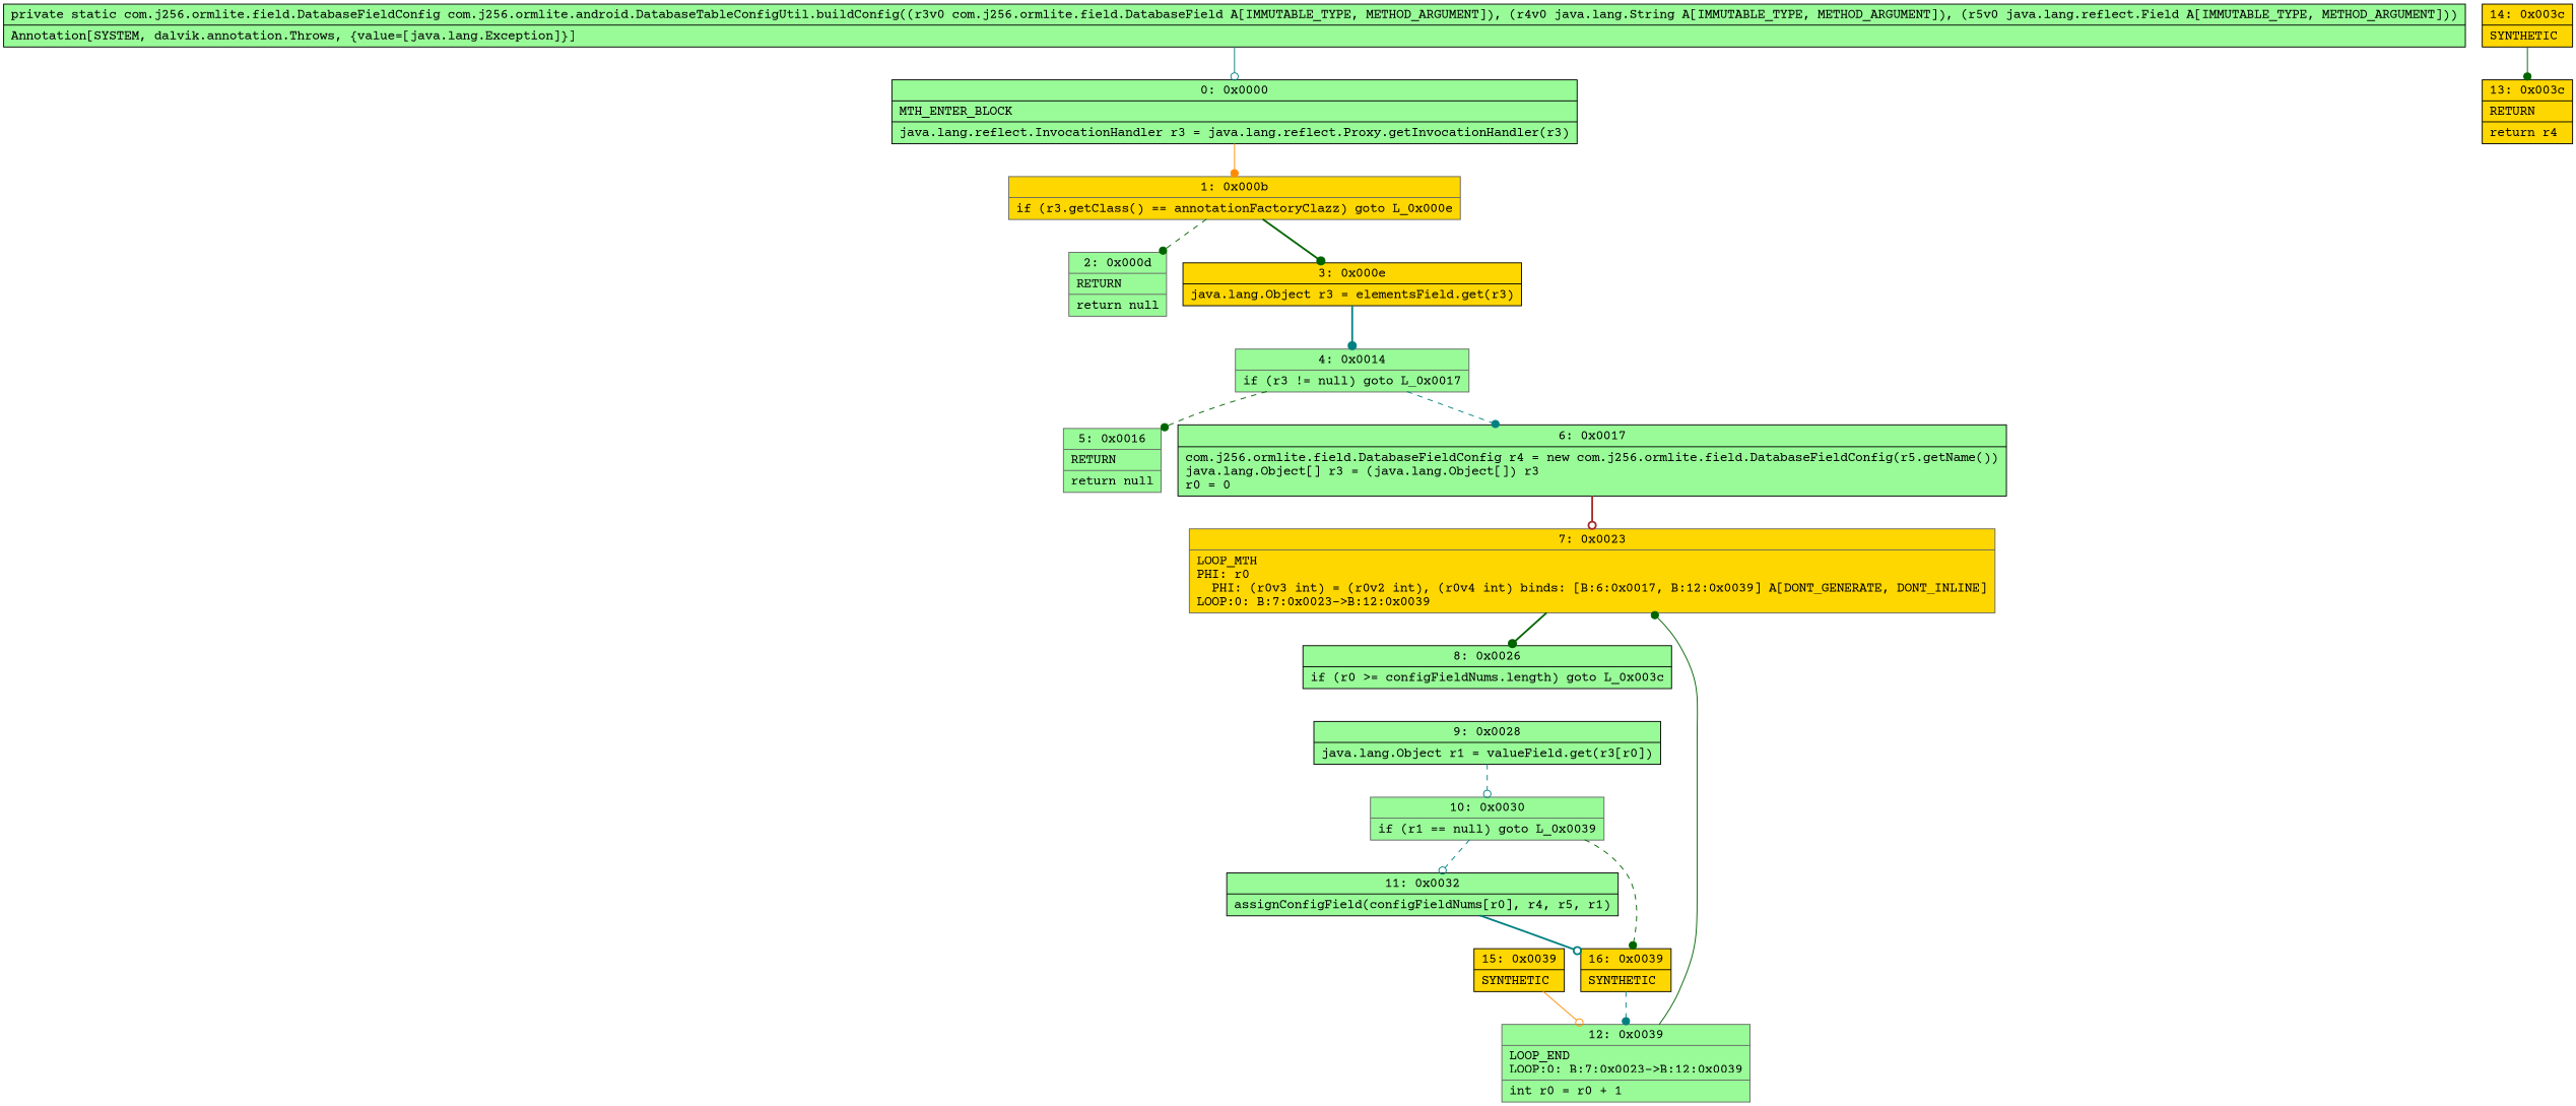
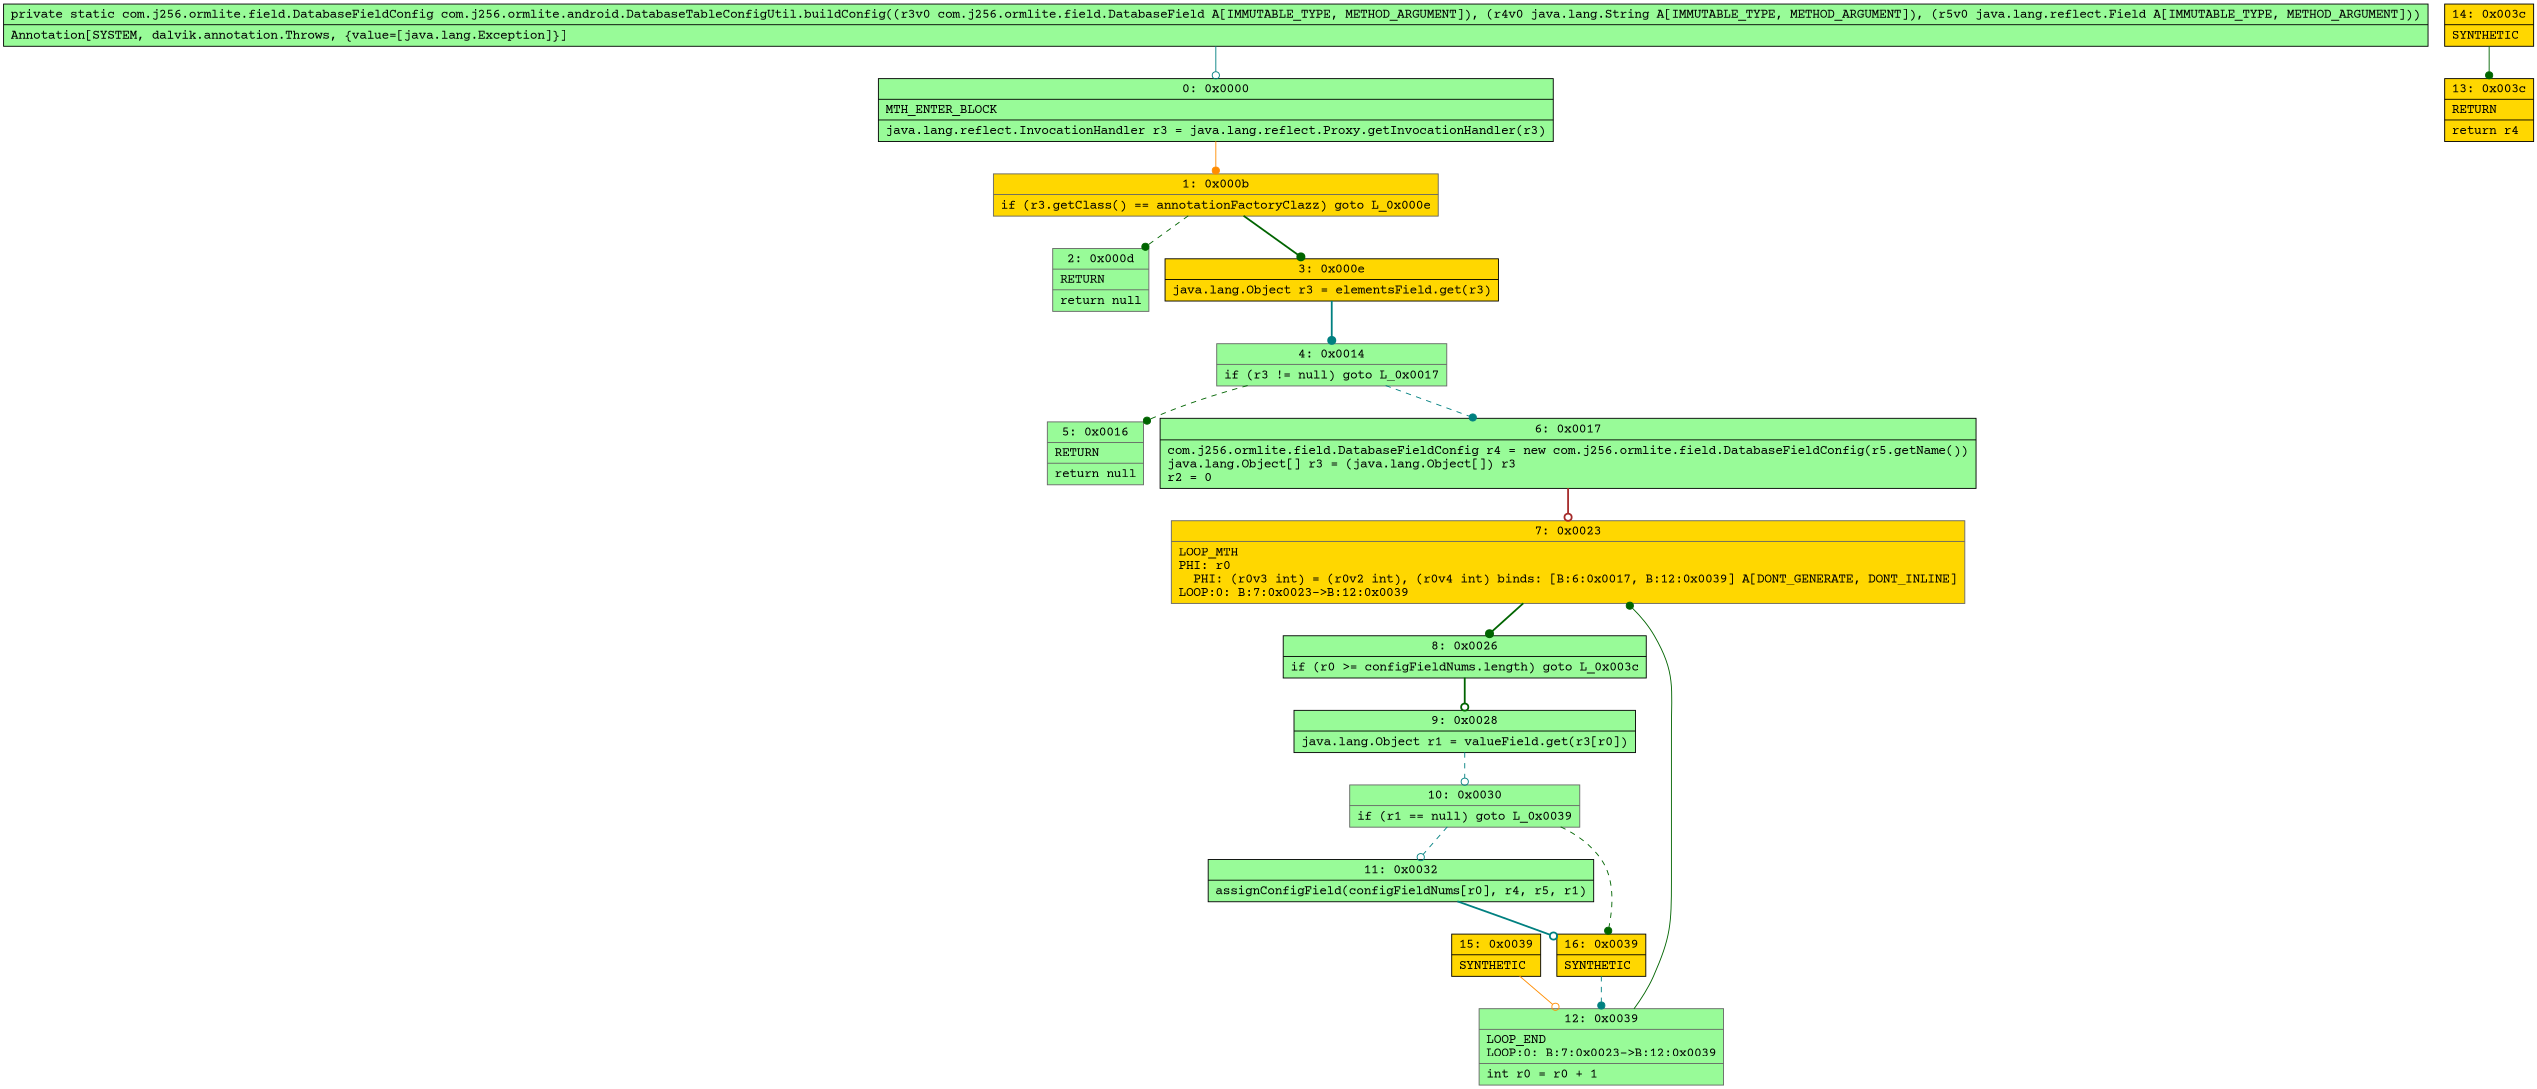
  digraph {
    fontname="Courier Prime"
    node [color=black fillcolor=palegreen fontname="Courier Prime" shape=record style=filled]
    edge [arrowhead=dot color=darkgreen fontname="Courier Prime" style=dashed]
    n1 [label="{0\:\ 0x0000|MTH_ENTER_BLOCK\l|java.lang.reflect.InvocationHandler r3 = java.lang.reflect.Proxy.getInvocationHandler(r3)\l}"]
    n2 [color=gray40 fillcolor=gold label="{1\:\ 0x000b|if (r3.getClass() == annotationFactoryClazz) goto L_0x000e\l}"]
    n3 [color=gray40 label="{2\:\ 0x000d|RETURN\l|return null\l}"]
    n4 [fillcolor=gold label="{3\:\ 0x000e|java.lang.Object r3 = elementsField.get(r3)\l}"]
    n5 [color=gray40 label="{4\:\ 0x0014|if (r3 != null) goto L_0x0017\l}"]
    n6 [color=gray40 label="{5\:\ 0x0016|RETURN\l|return null\l}"]
-   n7 [label="{6\:\ 0x0017|com.j256.ormlite.field.DatabaseFieldConfig r4 = new com.j256.ormlite.field.DatabaseFieldConfig(r5.getName())\ljava.lang.Object[] r3 = (java.lang.Object[]) r3\lr0 = 0\l}"]
+   n7 [label="{6\:\ 0x0017|com.j256.ormlite.field.DatabaseFieldConfig r4 = new com.j256.ormlite.field.DatabaseFieldConfig(r5.getName())\ljava.lang.Object[] r3 = (java.lang.Object[]) r3\lr2 = 0\l}"]
    n8 [color=gray40 fillcolor=gold label="{7\:\ 0x0023|LOOP_MTH\lPHI: r0 \l  PHI: (r0v3 int) = (r0v2 int), (r0v4 int) binds: [B:6:0x0017, B:12:0x0039] A[DONT_GENERATE, DONT_INLINE]\lLOOP:0: B:7:0x0023\-\>B:12:0x0039\l}"]
    n9 [label="{8\:\ 0x0026|if (r0 \>= configFieldNums.length) goto L_0x003c\l}"]
    n10 [label="{9\:\ 0x0028|java.lang.Object r1 = valueField.get(r3[r0])\l}"]
    n11 [color=gray40 label="{10\:\ 0x0030|if (r1 == null) goto L_0x0039\l}"]
    n12 [fillcolor=gold label="{14\:\ 0x003c|SYNTHETIC\l}"]
    n13 [fillcolor=gold label="{13\:\ 0x003c|RETURN\l|return r4\l}"]
    n14 [label="{11\:\ 0x0032|assignConfigField(configFieldNums[r0], r4, r5, r1)\l}"]
    n15 [fillcolor=gold label="{16\:\ 0x0039|SYNTHETIC\l}"]
    n16 [color=gray40 label="{12\:\ 0x0039|LOOP_END\lLOOP:0: B:7:0x0023\-\>B:12:0x0039\l|int r0 = r0 + 1\l}"]
    n17 [fillcolor=gold label="{15\:\ 0x0039|SYNTHETIC\l}"]
    n18 [label="{private static com.j256.ormlite.field.DatabaseFieldConfig com.j256.ormlite.android.DatabaseTableConfigUtil.buildConfig((r3v0 com.j256.ormlite.field.DatabaseField A[IMMUTABLE_TYPE, METHOD_ARGUMENT]), (r4v0 java.lang.String A[IMMUTABLE_TYPE, METHOD_ARGUMENT]), (r5v0 java.lang.reflect.Field A[IMMUTABLE_TYPE, METHOD_ARGUMENT]))  | Annotation[SYSTEM, dalvik.annotation.Throws, \{value=[java.lang.Exception]\}]\l}"]
    n1 -> n2 [color=darkorange style=solid]
    n2 -> n3
    n2 -> n4 [style=bold]
    n4 -> n5 [color=teal style=bold]
    n5 -> n6
    n5 -> n7 [color=teal]
    n7 -> n8 [arrowhead=odot color=brown style=bold]
    n8 -> n9 [style=bold]
+   n9 -> n10 [arrowhead=odot style=bold]
    n10 -> n11 [arrowhead=odot color=teal]
    n11 -> n14 [arrowhead=odot color=teal]
    n11 -> n15
    n12 -> n13 [style=solid]
    n14 -> n15 [arrowhead=odot color=teal style=bold]
    n15 -> n16 [color=teal]
    n16 -> n8 [style=solid]
    n17 -> n16 [arrowhead=odot color=darkorange style=solid]
    n18 -> n1 [arrowhead=odot color=teal style=solid]
  }
